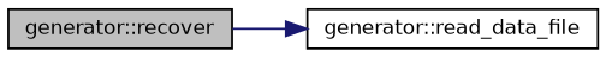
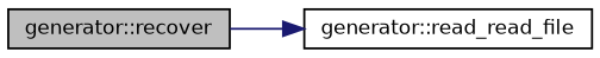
  digraph {
    rankdir=LR
    node [color=black fontname=Helvetica fontsize=10 shape=record style=filled]
    n1 [fillcolor=grey75 fontcolor=black height=0.2 label="generator::recover" width=0.4]
-   n2 [fillcolor=white height=0.2 label="generator::read_data_file" width=0.4]
+   n2 [fillcolor=white height=0.2 label="generator::read_read_file" width=0.4]
    n1 -> n2 [color=midnightblue fontname=Helvetica fontsize=10 labelfontname=Helvetica labelfontsize=10 style=solid]
  }
